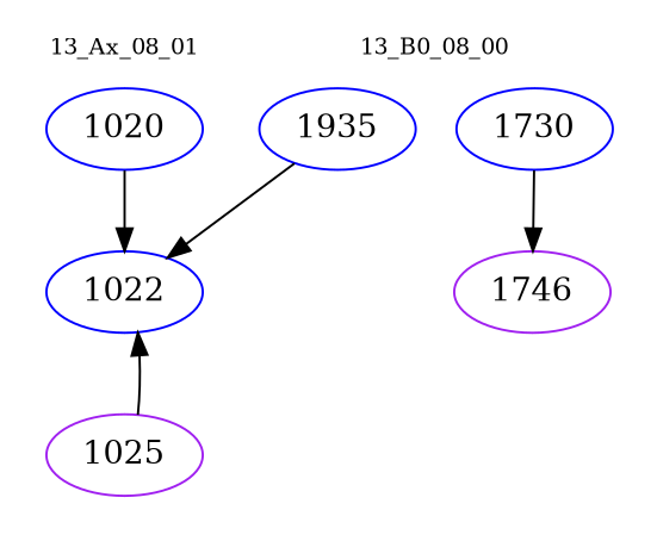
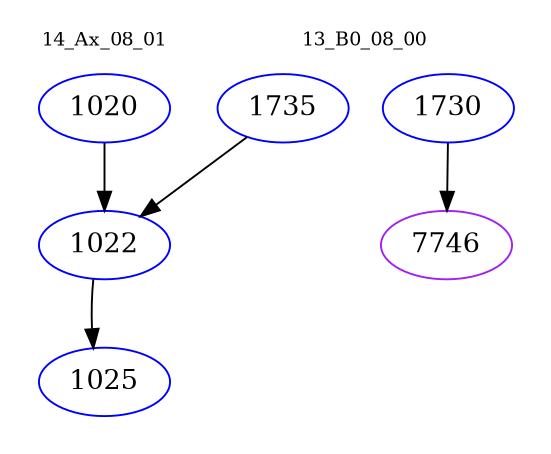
  digraph {
    node [color=blue]
    edge [color=black]
    n1 [label=1020]
    n2 [label=1022]
-   n3 [color=purple label=1025]
-   n4 [label=1935]
+   n3 [label=1025]
+   n4 [label=1735]
    n5 [label=1730]
-   n6 [color=purple label=1746]
+   n6 [color=purple label=7746]
    subgraph cluster_1 {
      color=white
      fontsize=10
-     label="13_Ax_08_01"
+     label="14_Ax_08_01"
      n1
      n2
      n3
    }
    subgraph cluster_2 {
      color=white
      fontsize=10
      label="13_B0_08_00"
      n4
      n5
      n6
    }
    n1 -> n2
-   n3 -> n2
+   n2 -> n3
    n4 -> n2
    n5 -> n6
  }
